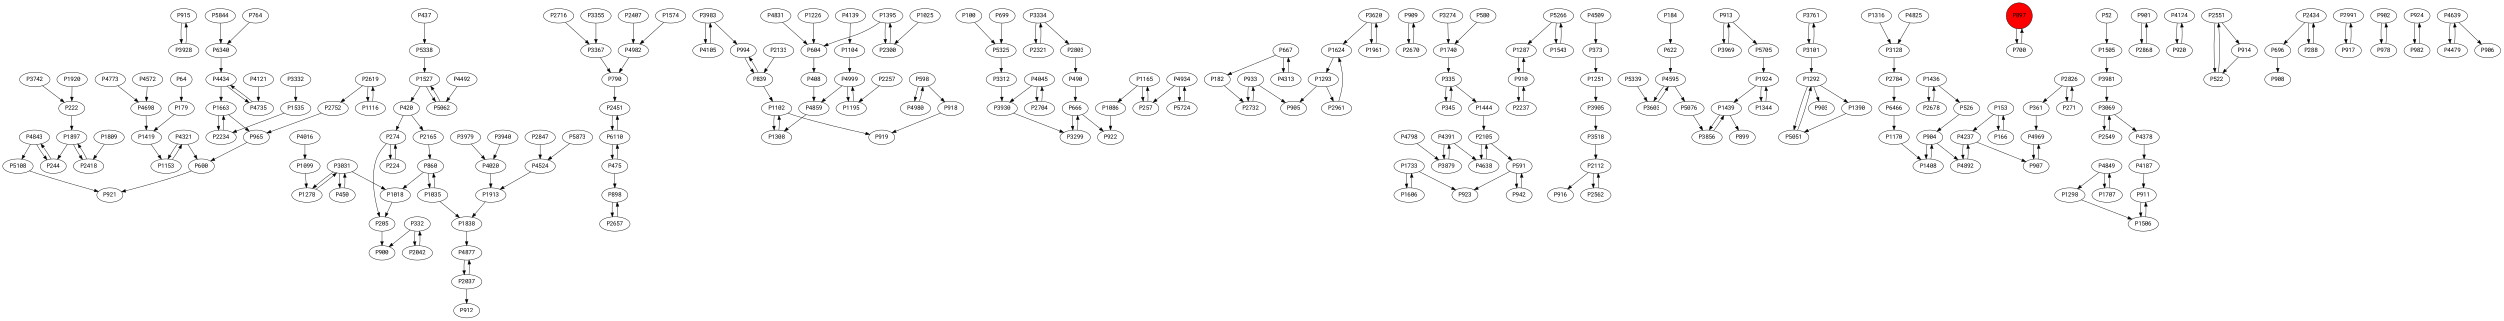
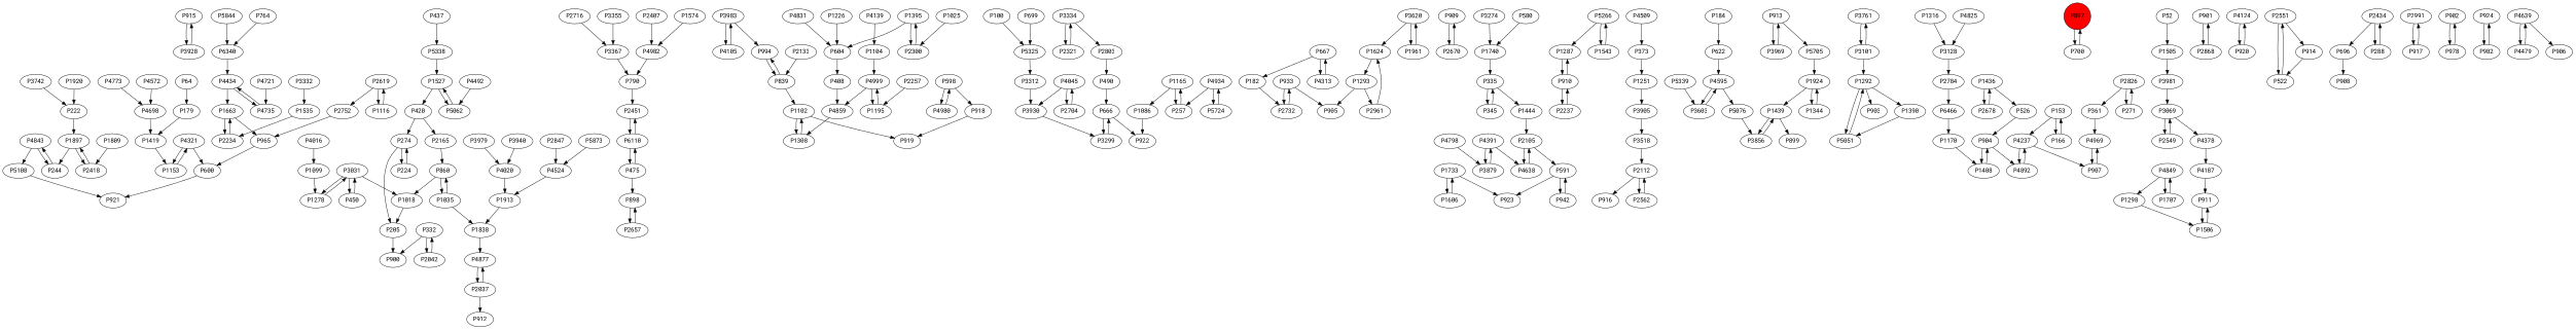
  digraph {
    fontname="Roboto Mono"
    node [fontname="Roboto Mono"]
    edge [fontname="Roboto Mono"]
    P915
    P3928
    P2619
    P2752
    P1116
    P965
    P600
    P3031
    P1278
    P1018
    P450
    P205
    P2451
    P6110
    P475
    P898
    P3983
    P4105
    P994
    P839
    P4321
    P1153
    P921
    P2803
    P490
    P666
    P3299
    P922
    P4016
    P1099
    P3742
    P222
    P1897
    P2418
    P244
    P1624
    P1293
    P2961
    P905
    P909
    P2670
    P591
    P923
    P942
    P1102
    P1308
    P919
    P1287
    P910
    P2237
    P4877
    P2037
    P912
    P2657
    P3905
    P3518
    P2112
    P916
    P2562
    P5873
    P4524
    P1913
    P1838
    P1924
    P1439
    P1344
    P899
    P3856
    P5062
    P1527
    P420
    P274
    P2165
    P667
    P182
    P4313
    P2732
    P933
    P860
    P1035
    P332
    P2042
    P900
    P2847
    P3761
    P3101
    P1292
    P5051
    P903
    P1390
    P2826
    P361
    P271
    P4969
    P907
    P897 [fillcolor=red shape=circle style=filled]
    P700
    P3069
    P2549
    P4378
    P4187
    P2300
    P1395
    P604
    P2133
    P1086
    P224
    P4892
    P4237
    P911
    P1506
    P335
    P345
    P1444
    P2105
    P2234
    P1663
    P1104
    P4999
    P1195
    P4859
    P5844
    P6340
    P4434
    P4735
    P257
    P1165
    P1298
    P2716
    P3367
    P790
    P4843
    P3620
    P1961
    P5705
    P4045
    P3930
    P2704
    P4934
    P5724
    P1316
    P3128
    P2784
    P6466
    P3879
    P4391
    P4638
    P2257
    P4849
    P1707
    P1251
    P5339
    P3603
    P4595
    P5076
    P622
    P4020
    P3969
    P913
    P5266
    P1543
    P1436
    P526
    P2678
    P904
    P1408
    P901
    P2868
    P3334
    P2321
    P4492
    P1419
    P4773
    P4698
    P1740
    P4825
    P5108
    P437
    P5338
    P4124
    P920
    P4798
    P1733
    P1606
    P2551
    P522
    P914
    P918
    P2434
    P696
    P288
    P908
    P184
    P4831
    P408
    P598
    P4980
    P1170
    P3940
    P699
    P5325
    P3312
    P2991
    P917
    P2407
    P4982
    P100
    P3355
    P64
    P179
    P902
    P978
    P924
    P982
    P1025
    P4639
    P4479
    P906
    P1535
    P3979
    P373
-   P4121
+   P4121 [label=P4721]
    P1226
    P3274
    P3981
    P166
    P153
    P1809
    P4139
    P580
    P764
    P1574
    P1920
    P1505
    P4509
    P4572
    P3332
    P52
    P915 -> P3928
    P3928 -> P915
    P2619 -> P2752
    P2619 -> P1116
    P2752 -> P965
    P1116 -> P2619
    P965 -> P600
    P600 -> P921
    P3031 -> P1278
    P3031 -> P1018
    P3031 -> P450
    P1278 -> P3031
    P1018 -> P205
    P450 -> P3031
    P205 -> P900
    P2451 -> P6110
    P6110 -> P2451
    P6110 -> P475
    P475 -> P6110
    P475 -> P898
    P898 -> P2657
    P3983 -> P4105
    P3983 -> P994
    P4105 -> P3983
    P994 -> P839
    P839 -> P994
    P839 -> P1102
    P4321 -> P600
    P4321 -> P1153
    P1153 -> P4321
    P2803 -> P490
    P490 -> P666
    P666 -> P3299
    P666 -> P922
    P3299 -> P666
    P4016 -> P1099
    P1099 -> P1278
    P3742 -> P222
    P222 -> P1897
    P1897 -> P2418
    P1897 -> P244
    P2418 -> P1897
    P244 -> P4843
    P1624 -> P1293
    P1293 -> P2961
    P1293 -> P905
    P2961 -> P1624
    P909 -> P2670
    P2670 -> P909
    P591 -> P923
    P591 -> P942
    P942 -> P591
    P1102 -> P1308
    P1102 -> P919
    P1308 -> P1102
    P1287 -> P910
    P910 -> P1287
    P910 -> P2237
    P2237 -> P910
    P4877 -> P2037
    P2037 -> P4877
    P2037 -> P912
    P2657 -> P898
    P3905 -> P3518
    P3518 -> P2112
    P2112 -> P916
    P2112 -> P2562
    P2562 -> P2112
    P5873 -> P4524
    P4524 -> P1913
    P1913 -> P1838
    P1838 -> P4877
    P1924 -> P1439
    P1924 -> P1344
    P1439 -> P899
    P1439 -> P3856
    P1344 -> P1924
    P3856 -> P1439
    P5062 -> P1527
    P1527 -> P5062
    P1527 -> P420
    P420 -> P274
    P420 -> P2165
    P274 -> P205
    P274 -> P224
    P2165 -> P860
    P667 -> P182
    P667 -> P4313
    P182 -> P2732
    P4313 -> P667
    P2732 -> P933
    P933 -> P905
    P933 -> P2732
    P860 -> P1018
    P860 -> P1035
    P1035 -> P1838
    P1035 -> P860
    P332 -> P2042
    P332 -> P900
    P2042 -> P332
    P2847 -> P4524
    P3761 -> P3101
    P3101 -> P3761
    P3101 -> P1292
    P1292 -> P5051
    P1292 -> P903
    P1292 -> P1390
    P5051 -> P1292
    P1390 -> P5051
    P2826 -> P361
    P2826 -> P271
    P361 -> P4969
    P271 -> P2826
    P4969 -> P907
    P907 -> P4969
    P897 -> P700
    P700 -> P897
    P3069 -> P2549
    P3069 -> P4378
    P2549 -> P3069
    P4378 -> P4187
    P4187 -> P911
    P2300 -> P1395
    P1395 -> P2300
    P1395 -> P604
    P604 -> P408
    P2133 -> P839
    P1086 -> P922
    P224 -> P274
    P4892 -> P4237
    P4237 -> P907
    P4237 -> P4892
    P911 -> P1506
    P1506 -> P911
    P335 -> P345
    P335 -> P1444
    P345 -> P335
    P1444 -> P2105
    P2105 -> P591
    P2105 -> P4638
    P2234 -> P1663
    P1663 -> P965
    P1663 -> P2234
    P1104 -> P4999
    P4999 -> P1195
    P4999 -> P4859
    P1195 -> P4999
    P4859 -> P1308
    P5844 -> P6340
    P6340 -> P4434
    P4434 -> P1663
    P4434 -> P4735
    P4735 -> P4434
    P257 -> P1165
    P1165 -> P1086
    P1165 -> P257
    P1298 -> P1506
    P2716 -> P3367
    P3367 -> P790
    P790 -> P2451
    P4843 -> P244
    P4843 -> P5108
    P3620 -> P1624
    P3620 -> P1961
    P1961 -> P3620
    P5705 -> P1924
    P4045 -> P3930
    P4045 -> P2704
    P3930 -> P3299
    P2704 -> P4045
    P4934 -> P257
    P4934 -> P5724
    P5724 -> P4934
    P1316 -> P3128
    P3128 -> P2784
    P2784 -> P6466
    P6466 -> P1170
    P3879 -> P4391
    P4391 -> P3879
    P4391 -> P4638
    P4638 -> P2105
    P2257 -> P1195
    P4849 -> P1298
    P4849 -> P1707
    P1707 -> P4849
    P1251 -> P3905
    P5339 -> P3603
    P3603 -> P4595
    P4595 -> P3603
    P4595 -> P5076
    P5076 -> P3856
    P622 -> P4595
    P4020 -> P1913
    P3969 -> P913
    P913 -> P5705
    P913 -> P3969
    P5266 -> P1287
    P5266 -> P1543
    P1543 -> P5266
    P1436 -> P526
    P1436 -> P2678
    P526 -> P904
    P2678 -> P1436
    P904 -> P4892
    P904 -> P1408
    P1408 -> P904
    P901 -> P2868
    P2868 -> P901
    P3334 -> P2803
    P3334 -> P2321
    P2321 -> P3334
    P4492 -> P5062
    P1419 -> P1153
    P4773 -> P4698
    P4698 -> P1419
    P1740 -> P335
    P4825 -> P3128
    P5108 -> P921
    P437 -> P5338
    P5338 -> P1527
    P4124 -> P920
    P920 -> P4124
    P4798 -> P3879
    P1733 -> P923
    P1733 -> P1606
    P1606 -> P1733
    P2551 -> P522
    P2551 -> P914
    P522 -> P2551
    P914 -> P522
    P918 -> P919
    P2434 -> P696
    P2434 -> P288
    P696 -> P908
    P288 -> P2434
    P184 -> P622
    P4831 -> P604
    P408 -> P4859
    P598 -> P918
    P598 -> P4980
    P4980 -> P598
    P1170 -> P1408
    P3940 -> P4020
    P699 -> P5325
    P5325 -> P3312
    P3312 -> P3930
    P2991 -> P917
    P917 -> P2991
    P2407 -> P4982
    P4982 -> P790
    P100 -> P5325
    P3355 -> P3367
    P64 -> P179
    P179 -> P1419
    P902 -> P978
    P978 -> P902
    P924 -> P982
    P982 -> P924
    P1025 -> P2300
    P4639 -> P4479
    P4639 -> P906
    P4479 -> P4639
    P1535 -> P2234
    P3979 -> P4020
    P373 -> P1251
    P4121 -> P4735
    P1226 -> P604
    P3274 -> P1740
    P3981 -> P3069
    P166 -> P153
    P153 -> P4237
    P153 -> P166
    P1809 -> P2418
    P4139 -> P1104
    P580 -> P1740
    P764 -> P6340
    P1574 -> P4982
    P1920 -> P222
    P1505 -> P3981
    P4509 -> P373
    P4572 -> P4698
    P3332 -> P1535
    P52 -> P1505
  }
